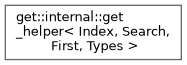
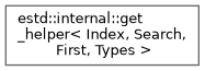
  digraph {
    rankdir=LR
-   n1 [color=grey40 fillcolor=white fontname=Helvetica fontsize=10 height=0.2 label="get::internal::get\l_helper\< Index, Search,\l First, Types \>" shape=box style=filled width=0.4]
+   n1 [color=grey40 fillcolor=white fontname=Helvetica fontsize=10 height=0.2 label="estd::internal::get\l_helper\< Index, Search,\l First, Types \>" shape=box style=filled width=0.4]
  }
